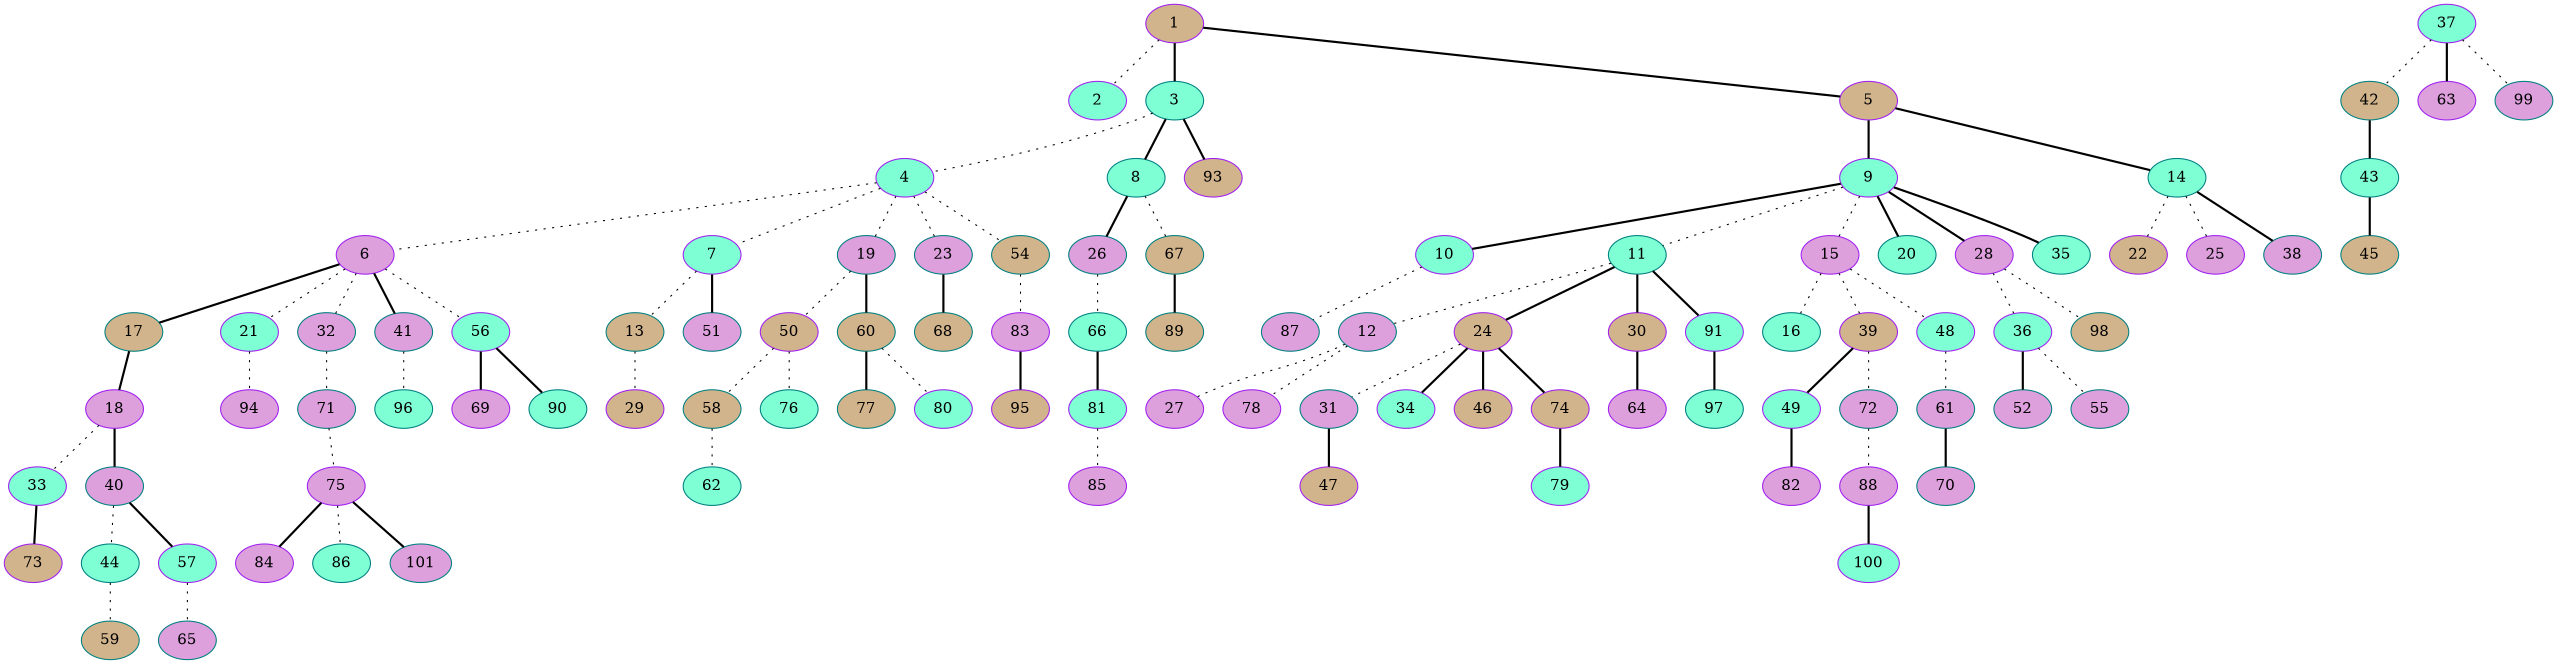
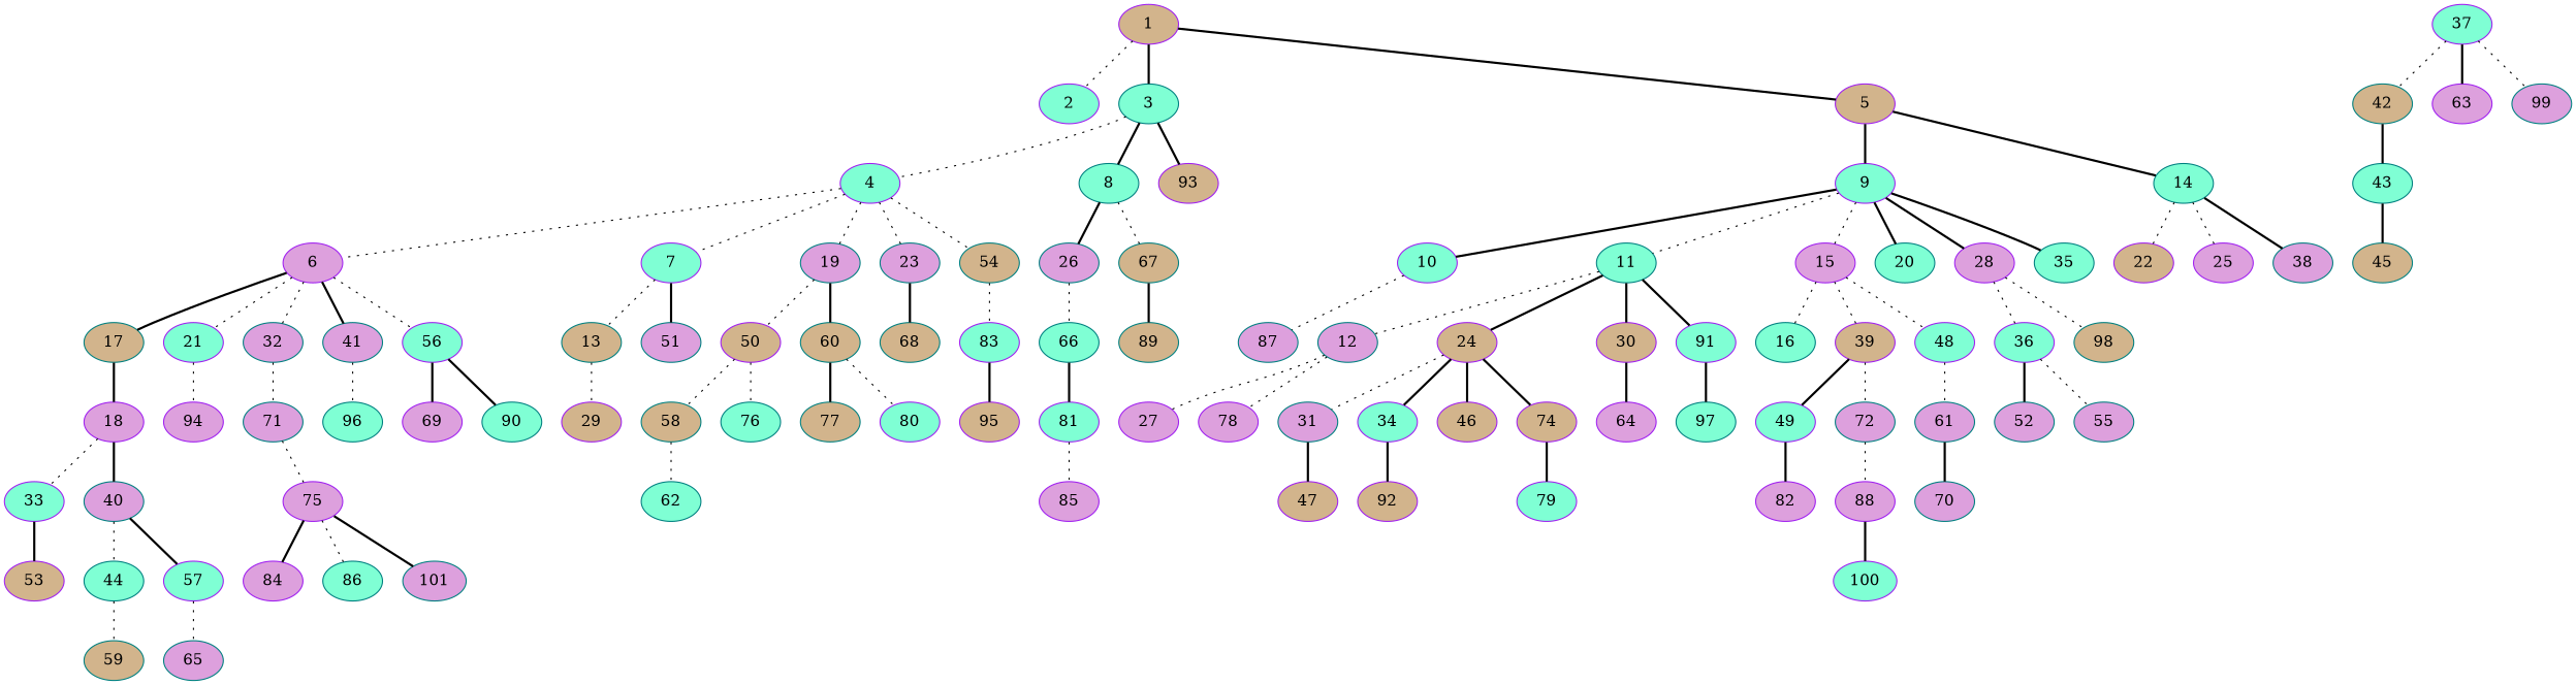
  graph {
    node [color=purple fillcolor=plum style=filled]
    edge [style=dotted]
    1 [fillcolor=tan]
    2 [fillcolor=aquamarine]
    3 [color=teal fillcolor=aquamarine]
    5 [fillcolor=tan]
    4 [fillcolor=aquamarine]
    8 [color=teal fillcolor=aquamarine]
    93 [fillcolor=tan]
    9 [fillcolor=aquamarine]
    14 [color=teal fillcolor=aquamarine]
    6
    7 [fillcolor=aquamarine]
    19 [color=teal]
    23 [color=teal]
    54 [color=teal fillcolor=tan]
    26 [color=teal]
    67 [color=teal fillcolor=tan]
    17 [color=teal fillcolor=tan]
    21 [fillcolor=aquamarine]
    32 [color=teal]
    41 [color=teal]
    56 [fillcolor=aquamarine]
    13 [color=teal fillcolor=tan]
    51 [color=teal]
    50 [fillcolor=tan]
    60 [color=teal fillcolor=tan]
    68 [color=teal fillcolor=tan]
-   83
+   83 [fillcolor=aquamarine]
    10 [fillcolor=aquamarine]
    11 [color=teal fillcolor=aquamarine]
    15
    20 [color=teal fillcolor=aquamarine]
    28
    35 [color=teal fillcolor=aquamarine]
    22 [fillcolor=tan]
    25
    38 [color=teal]
    18
    94
    71 [color=teal]
    96 [color=teal fillcolor=aquamarine]
    69
    90 [color=teal fillcolor=aquamarine]
    29 [fillcolor=tan]
    66 [color=teal fillcolor=aquamarine]
    89 [color=teal fillcolor=tan]
    87 [color=teal]
    12 [color=teal]
    24 [fillcolor=tan]
    30 [fillcolor=tan]
    91 [fillcolor=aquamarine]
    16 [color=teal fillcolor=aquamarine]
    39 [fillcolor=tan]
    48 [fillcolor=aquamarine]
    36 [fillcolor=aquamarine]
    98 [color=teal fillcolor=tan]
    27
    78
    31 [color=teal]
    34 [fillcolor=aquamarine]
    46 [fillcolor=tan]
    74 [fillcolor=tan]
    64
    97 [color=teal fillcolor=aquamarine]
    49 [fillcolor=aquamarine]
    72 [color=teal]
    61 [color=teal]
    33 [fillcolor=aquamarine]
    40 [color=teal]
-   53 [fillcolor=tan label=73]
+   53 [fillcolor=tan]
    44 [color=teal fillcolor=aquamarine]
    57 [fillcolor=aquamarine]
    58 [color=teal fillcolor=tan]
    76 [color=teal fillcolor=aquamarine]
    77 [color=teal fillcolor=tan]
    80 [fillcolor=aquamarine]
    47 [fillcolor=tan]
+   92 [fillcolor=tan]
    79 [fillcolor=aquamarine]
    81 [fillcolor=aquamarine]
    52 [color=teal]
    55 [color=teal]
    37 [fillcolor=aquamarine]
    42 [color=teal fillcolor=tan]
    63
    99 [color=teal]
    75
    43 [color=teal fillcolor=aquamarine]
    82
    88
    59 [color=teal fillcolor=tan]
    65 [color=teal]
    45 [color=teal fillcolor=tan]
    70 [color=teal]
    62 [color=teal fillcolor=aquamarine]
    95 [fillcolor=tan]
    85
    84
    86 [color=teal fillcolor=aquamarine]
    101 [color=teal]
    100 [fillcolor=aquamarine]
    1 -- 2
    1 -- 3 [style=bold]
    1 -- 5 [style=bold]
    3 -- 4
    3 -- 8 [style=bold]
    3 -- 93 [style=bold]
    5 -- 9 [style=bold]
    5 -- 14 [style=bold]
    4 -- 6
    4 -- 7
    4 -- 19
    4 -- 23
    4 -- 54
    8 -- 26 [style=bold]
    8 -- 67
    9 -- 10 [style=bold]
    9 -- 11
    9 -- 15
    9 -- 20 [style=bold]
    9 -- 28 [style=bold]
    9 -- 35 [style=bold]
    14 -- 22
    14 -- 25
    14 -- 38 [style=bold]
    6 -- 17 [style=bold]
    6 -- 21
    6 -- 32
    6 -- 41 [style=bold]
    6 -- 56
    7 -- 13
    7 -- 51 [style=bold]
    19 -- 50
    19 -- 60 [style=bold]
    23 -- 68 [style=bold]
    54 -- 83
    26 -- 66
    67 -- 89 [style=bold]
    17 -- 18 [style=bold]
    21 -- 94
    32 -- 71
    41 -- 96
    56 -- 69 [style=bold]
    56 -- 90 [style=bold]
    13 -- 29
    50 -- 58
    50 -- 76
    60 -- 77 [style=bold]
    60 -- 80
    83 -- 95 [style=bold]
    10 -- 87
    11 -- 12
    11 -- 24 [style=bold]
    11 -- 30 [style=bold]
    11 -- 91 [style=bold]
    15 -- 16
    15 -- 39
    15 -- 48
    28 -- 36
    28 -- 98
    18 -- 33
    18 -- 40 [style=bold]
    71 -- 75
    66 -- 81 [style=bold]
    12 -- 27
    12 -- 78
    24 -- 31
    24 -- 34 [style=bold]
    24 -- 46 [style=bold]
    24 -- 74 [style=bold]
    30 -- 64 [style=bold]
    91 -- 97 [style=bold]
    39 -- 49 [style=bold]
    39 -- 72
    48 -- 61
    36 -- 52 [style=bold]
    36 -- 55
    31 -- 47 [style=bold]
+   34 -- 92 [style=bold]
    74 -- 79 [style=bold]
    49 -- 82 [style=bold]
    72 -- 88
    61 -- 70 [style=bold]
    33 -- 53 [style=bold]
    40 -- 44
    40 -- 57 [style=bold]
    44 -- 59
    57 -- 65
    58 -- 62
    81 -- 85
    37 -- 42
    37 -- 63 [style=bold]
    37 -- 99
    42 -- 43 [style=bold]
    75 -- 84 [style=bold]
    75 -- 86
    75 -- 101 [style=bold]
    43 -- 45 [style=bold]
    88 -- 100 [style=bold]
  }
